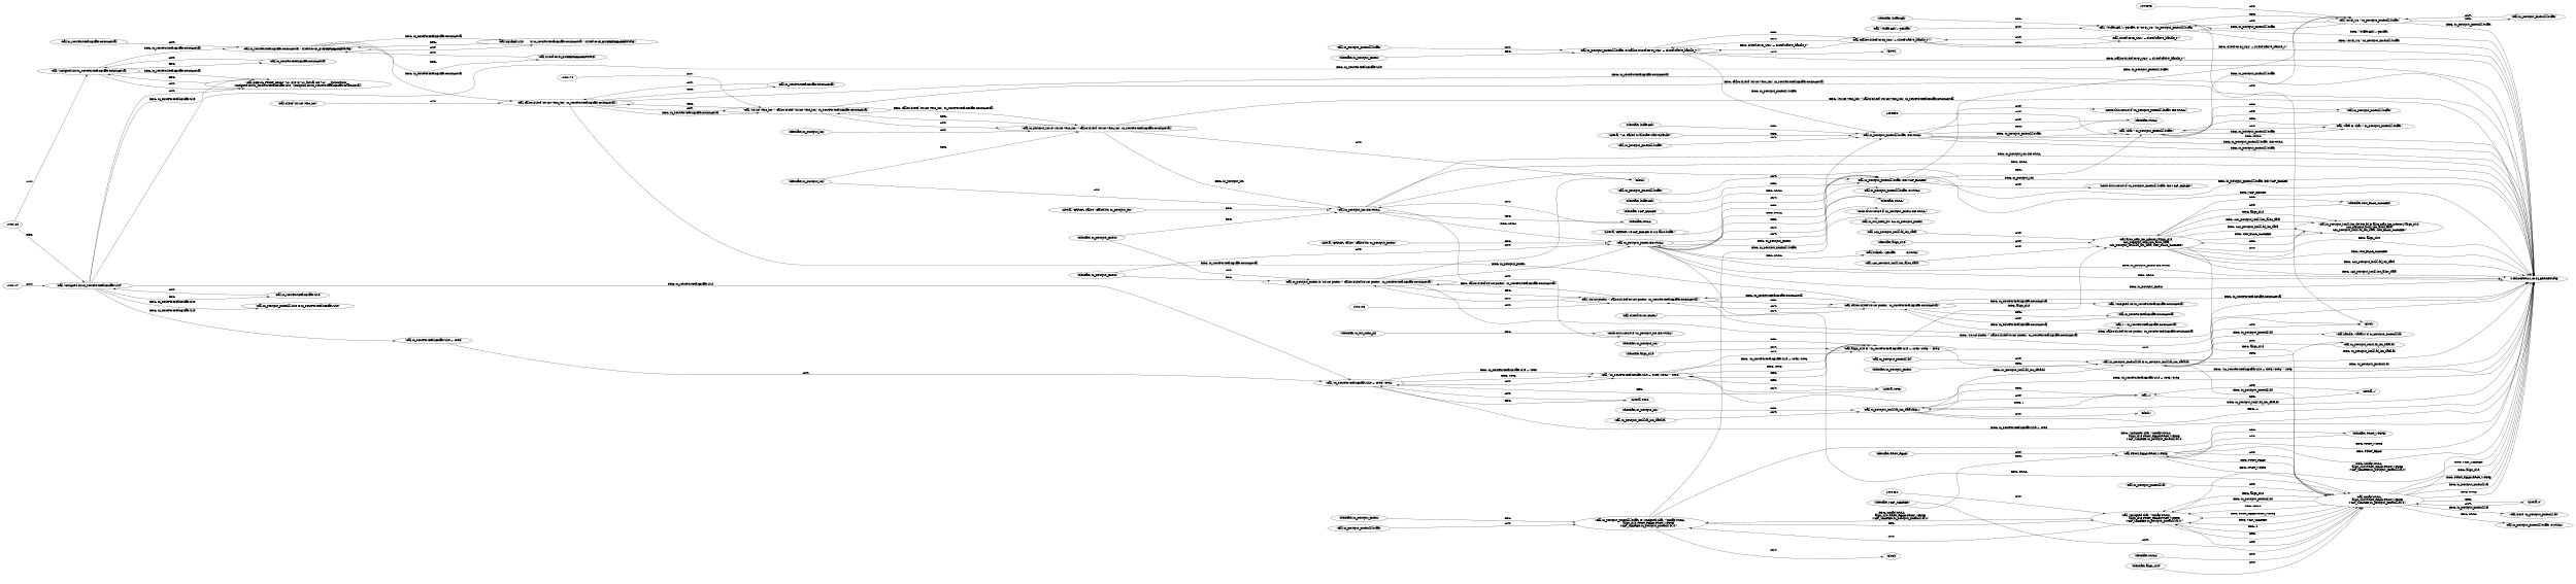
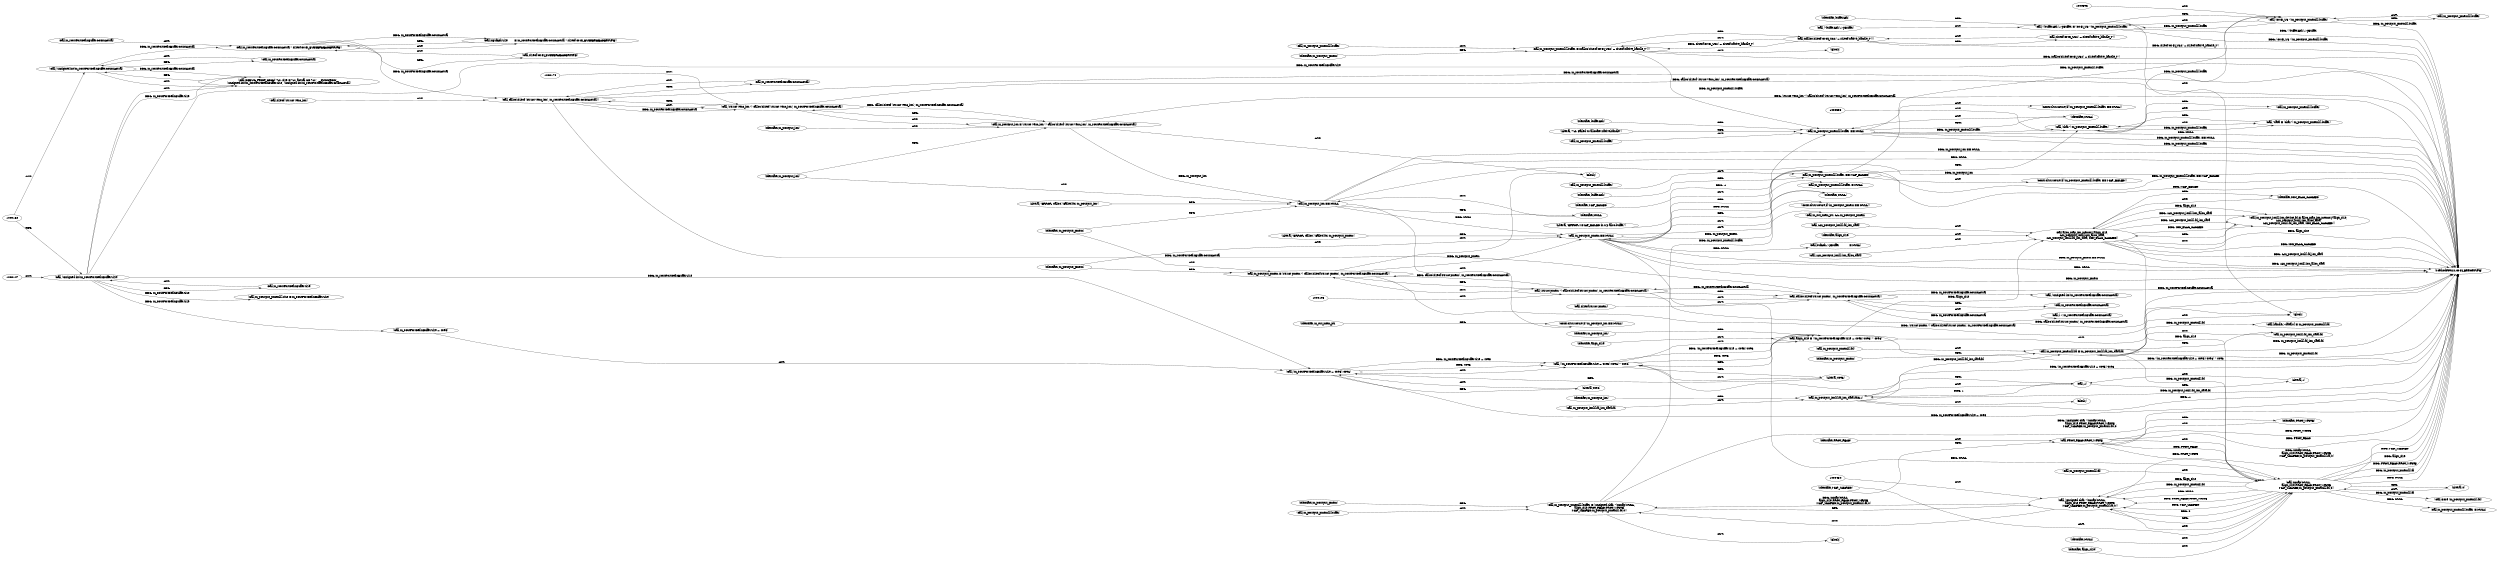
  digraph {
    rankdir=LR
    n1 [label="(Call,(*bufferHdr)->pBuffer = (OMX_U8 *)m_pOutput_pmem[i].buffer)"]
    n2 [label="(Call,(OMX_U8 *)m_pOutput_pmem[i].buffer)"]
    n3 [label="(Block,)"]
    n4 [label="(MethodReturn,OMX_ERRORTYPE)"]
    n5 [label="(Call,m_pOutput_pmem[i].buffer)"]
    n6 [label="(Call,(char*) m_pOutput_pmem[i].buffer)"]
    n7 [label="(Call,m_pOutput_pmem[i].buffer)"]
    n8 [label="(Call,*data = (char*) m_pOutput_pmem[i].buffer)"]
    n9 [label="(Call,m_pOutput_pmem[i].buffer == NULL)"]
    n10 [label="(Identifier,NULL)"]
    n11 [label="(ControlStructure,if (m_pOutput_pmem[i].buffer == NULL))"]
    n12 [label="(Call,m_pOutput_pmem[i].buffer = malloc(sizeof(OMX_U32) + sizeof(native_handle_t*)))"]
    n13 [label="(Call,malloc(sizeof(OMX_U32) + sizeof(native_handle_t*)))"]
    n14 [label="(Block,)"]
    n15 [label="(Call,sizeof(OMX_U32) + sizeof(native_handle_t*))"]
    n16 [label="(Call,m_pOutput_pmem == NULL)"]
    n17 [label="(Call,mmap(NULL,\n                    align_size,PROT_READ|PROT_WRITE,\n                    MAP_SHARED,m_pOutput_pmem[i].fd,0))"]
    n18 [label="(Call,bufHdr->pBuffer            = NULL)"]
    n19 [label="(Call,m_pOutput_pmem[i].buffer = NULL)"]
    n20 [label="(Identifier,NULL)"]
    n21 [label="(ControlStructure,if (m_pOutput_pmem == NULL))"]
    n22 [label="(Call,m_out_mem_ptr && m_pOutput_pmem)"]
    n23 [label="(Call,(unsigned char *)mmap(NULL,\n                    align_size,PROT_READ|PROT_WRITE,\n                    MAP_SHARED,m_pOutput_pmem[i].fd,0))"]
    n24 [label="(Call,m_pOutput_pmem[i].buffer = NULL)"]
    n25 [label="(Literal,0)"]
    n26 [label="(Call,close (m_pOutput_pmem[i].fd))"]
    n27 [label="(Call,m_pOutput_pmem = (struct pmem *) calloc(sizeof(struct pmem), m_sOutPortDef.nBufferCountActual))"]
    n28 [label="(Call,(struct pmem *) calloc(sizeof(struct pmem), m_sOutPortDef.nBufferCountActual))"]
    n29 [label="(Block,)"]
    n30 [label="(Call,calloc(sizeof(struct pmem), m_sOutPortDef.nBufferCountActual))"]
    n31 [label="(Call,(unsigned int)m_sOutPortDef.nBufferCountActual)"]
    n32 [label="(Call,i < m_sOutPortDef.nBufferCountActual)"]
    n33 [label="(Call,m_sOutPortDef.nBufferCountActual)"]
    n34 [label="(Call,calloc(sizeof (struct venc_ion), m_sOutPortDef.nBufferCountActual))"]
    n35 [label="(Call,(struct venc_ion *) calloc(sizeof (struct venc_ion), m_sOutPortDef.nBufferCountActual))"]
    n36 [label="(Call,m_sOutPortDef.nBufferCountActual)"]
    n37 [label="(Call,m_pOutput_ion = (struct venc_ion *) calloc(sizeof (struct venc_ion), m_sOutPortDef.nBufferCountActual))"]
    n38 [label="(Call,m_sOutPortDef.nBufferCountActual * sizeof(OMX_BUFFERHEADERTYPE))"]
    n39 [label="(Call,nBufHdrSize        = m_sOutPortDef.nBufferCountActual * sizeof(OMX_BUFFERHEADERTYPE))"]
    n40 [label="(Call,sizeof(OMX_BUFFERHEADERTYPE))"]
    n41 [label="(Call,(unsigned int)m_sOutPortDef.nBufferCountActual)"]
    n42 [label="(Call,DEBUG_PRINT_HIGH(\"%s: size = %u, actual cnt %u\", __FUNCTION__,\n (unsigned int)m_sOutPortDef.nBufferSize, (unsigned int)m_sOutPortDef.nBufferCountActual))"]
    n43 [label="(Call,m_sOutPortDef.nBufferCountActual)"]
    n44 [label="(Call,m_pOutput_ion == NULL)"]
    n45 [label="(Identifier,NULL)"]
    n46 [label="(ControlStructure,if (m_pOutput_ion == NULL))"]
    n47 [label="(Call,m_pOutput_pmem[i].buffer == MAP_FAILED)"]
    n48 [label="(ControlStructure,if (m_pOutput_pmem[i].buffer == MAP_FAILED))"]
    n49 [label="(Identifier,MAP_FAILED)"]
    n50 [label="(Call,m_pOutput_pmem[i].buffer = (unsigned char *)mmap(NULL,\n                    align_size,PROT_READ|PROT_WRITE,\n                    MAP_SHARED,m_pOutput_pmem[i].fd,0))"]
    n51 [label="(Block,)"]
    n52 [label="(Call,alloc_map_ion_memory(align_size,\n &m_pOutput_ion[i].ion_alloc_data,\n &m_pOutput_ion[i].fd_ion_data, ION_FLAG_CACHED))"]
    n53 [label="(Identifier,ION_FLAG_CACHED)"]
    n54 [label="(Call,m_pOutput_ion[i].ion_device_fd = alloc_map_ion_memory(align_size,\n &m_pOutput_ion[i].ion_alloc_data,\n &m_pOutput_ion[i].fd_ion_data, ION_FLAG_CACHED))"]
    n55 [label="(Call,align_size = ((m_sOutPortDef.nBufferSize + 4095)/4096) * 4096)"]
    n56 [label="(Call,((m_sOutPortDef.nBufferSize + 4095)/4096) * 4096)"]
    n57 [label="(Literal,4096)"]
    n58 [label="(Call,(m_sOutPortDef.nBufferSize + 4095)/4096)"]
    n59 [label="(Literal,4096)"]
    n60 [label="(Call,(unsigned int)m_sOutPortDef.nBufferSize)"]
    n61 [label="(Call,m_sOutPortDef.nBufferSize + 4095)"]
    n62 [label="(Call,m_sOutPortDef.nBufferSize)"]
    n63 [label="(Call,m_pOutput_pmem[i].size = m_sOutPortDef.nBufferSize)"]
    n64 [label="(Call,PROT_READ|PROT_WRITE)"]
    n65 [label="(Identifier,PROT_WRITE)"]
    n66 [label="(Call,m_pOutput_pmem[i].fd = m_pOutput_ion[i].fd_ion_data.fd)"]
    n67 [label="(Call,m_pOutput_ion[i].fd_ion_data.fd)"]
    n68 [label="(Call,handle->data[0] = m_pOutput_pmem[i].fd)"]
    n69 [label="(Call,m_pOutput_ion[i].fd_ion_data.fd=-1)"]
    n70 [label="(Call,-1)"]
    n71 [label="(Block,)"]
    n72 [label="(Literal,1)"]
    n73 [label="(Identifier,m_pOutput_pmem)"]
    n74 [label="(Identifier,m_pOutput_pmem)"]
    n75 [label="(Literal,\"ERROR: MMAP_FAILED in o/p alloc buffer\")"]
    n76 [label="(Identifier,MAP_SHARED)"]
    n77 [label="(Identifier,bufferHdr)"]
    n78 [label="(Call,m_pOutput_pmem[i].buffer)"]
    n79 [label="(Call,sizeof (struct venc_ion))"]
    n80 [label="(Identifier,m_pOutput_ion)"]
    n81 [label="(Identifier,m_pOutput_ion)"]
    n82 [label="(Identifier,align_size)"]
    n83 [label="(Call,m_pOutput_pmem[i].buffer)"]
    n84 [label="(Identifier,m_pOutput_ion)"]
    n85 [label="(Identifier,m_out_mem_ptr)"]
    n86 [label="(Identifier,m_pOutput_ion)"]
    n87 [label="(Identifier,NULL)"]
    n88 [label="(Identifier,bufferHdr)"]
    n89 [label="(Identifier,align_size)"]
    n90 [label="(Literal,\"%s: Failed to allocate native-handle\")"]
    n91 [label="(Call,&m_pOutput_ion[i].ion_alloc_data)"]
    n92 [label="(Call,&m_pOutput_ion[i].fd_ion_data)"]
    n93 [label="(Call,m_pOutput_pmem[i].buffer)"]
    n94 [label="(Identifier,align_size)"]
    n95 [label="(Literal,\"ERROR: calloc() Failed for m_pOutput_ion\")"]
    n96 [label="(Call,m_pOutput_ion[i].fd_ion_data.fd)"]
    n97 [label="(Identifier,m_pOutput_pmem)"]
    n98 [label="(Literal,\"ERROR: calloc() Failed for m_pOutput_pmem\")"]
    n99 [label="(Call,m_sOutPortDef.nBufferCountActual)"]
    n100 [label="(Identifier,bufferHdr)"]
    n101 [label="(Call,sizeof(struct pmem))"]
    n102 [label="(Identifier,m_pOutput_pmem)"]
    n103 [label="(Identifier,PROT_READ)"]
    n104 [label="(Call,(*bufferHdr)->pBuffer)"]
    n105 [label="(Identifier,m_pOutput_pmem)"]
    n106 [label="(Call,m_pOutput_pmem[i].buffer)"]
    n107 [label="(Call,m_pOutput_pmem[i].fd)"]
    n108 [label="(Call,m_pOutput_pmem[i].fd)"]
    1000595
    1000558
    1000193
    1000152
    1000174
    1000454
    1000147
    n1 -> n2 [label="CFG: "]
    n1 -> n3 [label="AST: "]
    n1 -> n4 [label="DDG: (*bufferHdr)->pBuffer"]
    n1 -> n4 [label="DDG: (OMX_U8 *)m_pOutput_pmem[i].buffer"]
    n2 -> n1 [label="AST: "]
    n2 -> n1 [label="DDG: m_pOutput_pmem[i].buffer"]
    n2 -> n4 [label="DDG: m_pOutput_pmem[i].buffer"]
    n2 -> n5 [label="CFG: "]
    n5 -> n2 [label="AST: "]
    n6 -> n2 [label="DDG: m_pOutput_pmem[i].buffer"]
    n6 -> n7 [label="CFG: "]
    n6 -> n8 [label="AST: "]
    n6 -> n8 [label="DDG: m_pOutput_pmem[i].buffer"]
    n7 -> n6 [label="AST: "]
    n8 -> n6 [label="CFG: "]
    n9 -> n4 [label="DDG: NULL"]
    n9 -> n4 [label="DDG: m_pOutput_pmem[i].buffer == NULL"]
    n9 -> n4 [label="DDG: m_pOutput_pmem[i].buffer"]
    n9 -> n6 [label="DDG: m_pOutput_pmem[i].buffer"]
    n9 -> n10 [label="CFG: "]
    n9 -> n11 [label="AST: "]
    n10 -> n9 [label="AST: "]
    n12 -> n4 [label="DDG: malloc(sizeof(OMX_U32) + sizeof(native_handle_t*))"]
    n12 -> n9 [label="DDG: m_pOutput_pmem[i].buffer"]
    n12 -> n13 [label="CFG: "]
    n12 -> n14 [label="AST: "]
    n13 -> n4 [label="DDG: sizeof(OMX_U32) + sizeof(native_handle_t*)"]
    n13 -> n12 [label="AST: "]
    n13 -> n12 [label="DDG: sizeof(OMX_U32) + sizeof(native_handle_t*)"]
    n13 -> n15 [label="CFG: "]
    n15 -> n13 [label="AST: "]
    n16 -> n4 [label="DDG: m_pOutput_pmem == NULL"]
    n16 -> n4 [label="DDG: NULL"]
    n16 -> n4 [label="DDG: m_pOutput_pmem"]
-   n16 -> n9 [label="DDG: NULL"]
+   n16 -> n9 [label="DDG: -1"]
    n16 -> n17 [label="DDG: NULL"]
    n16 -> n18 [label="DDG: NULL"]
    n16 -> n19 [label="DDG: NULL"]
    n16 -> n20 [label="CFG: "]
    n16 -> n21 [label="AST: "]
    n16 -> n22 [label="DDG: m_pOutput_pmem"]
    n17 -> n4 [label="DDG: MAP_SHARED"]
    n17 -> n4 [label="DDG: align_size"]
    n17 -> n4 [label="DDG: PROT_READ|PROT_WRITE"]
    n17 -> n4 [label="DDG: m_pOutput_pmem[i].fd"]
    n17 -> n4 [label="DDG: NULL"]
    n17 -> n23 [label="AST: "]
    n17 -> n23 [label="DDG: align_size"]
    n17 -> n23 [label="DDG: m_pOutput_pmem[i].fd"]
    n17 -> n23 [label="DDG: NULL"]
    n17 -> n23 [label="DDG: PROT_READ|PROT_WRITE"]
    n17 -> n23 [label="DDG: MAP_SHARED"]
    n17 -> n23 [label="DDG: 0"]
    n17 -> n24 [label="DDG: NULL"]
    n17 -> n25 [label="CFG: "]
    n17 -> n26 [label="DDG: m_pOutput_pmem[i].fd"]
    n20 -> n16 [label="AST: "]
    n23 -> n4 [label="DDG: mmap(NULL,\n                    align_size,PROT_READ|PROT_WRITE,\n                    MAP_SHARED,m_pOutput_pmem[i].fd,0)"]
    n23 -> n17 [label="CFG: "]
    n23 -> n50 [label="AST: "]
    n23 -> n50 [label="DDG: mmap(NULL,\n                    align_size,PROT_READ|PROT_WRITE,\n                    MAP_SHARED,m_pOutput_pmem[i].fd,0)"]
    n25 -> n17 [label="AST: "]
    n27 -> n4 [label="DDG: (struct pmem *) calloc(sizeof(struct pmem), m_sOutPortDef.nBufferCountActual)"]
    n27 -> n16 [label="DDG: m_pOutput_pmem"]
    n27 -> n28 [label="CFG: "]
    n27 -> n29 [label="AST: "]
    n28 -> n4 [label="DDG: calloc(sizeof(struct pmem), m_sOutPortDef.nBufferCountActual)"]
    n28 -> n27 [label="AST: "]
    n28 -> n27 [label="DDG: calloc(sizeof(struct pmem), m_sOutPortDef.nBufferCountActual)"]
    n28 -> n30 [label="CFG: "]
    n30 -> n4 [label="DDG: m_sOutPortDef.nBufferCountActual"]
    n30 -> n28 [label="AST: "]
    n30 -> n28 [label="DDG: m_sOutPortDef.nBufferCountActual"]
    n30 -> n31 [label="DDG: m_sOutPortDef.nBufferCountActual"]
    n30 -> n32 [label="DDG: m_sOutPortDef.nBufferCountActual"]
    n30 -> n33 [label="CFG: "]
    n33 -> n30 [label="AST: "]
    n34 -> n4 [label="DDG: m_sOutPortDef.nBufferCountActual"]
    n34 -> n30 [label="DDG: m_sOutPortDef.nBufferCountActual"]
    n34 -> n35 [label="AST: "]
    n34 -> n35 [label="DDG: m_sOutPortDef.nBufferCountActual"]
    n34 -> n36 [label="CFG: "]
    n35 -> n4 [label="DDG: calloc(sizeof (struct venc_ion), m_sOutPortDef.nBufferCountActual)"]
    n35 -> n34 [label="CFG: "]
    n35 -> n37 [label="AST: "]
    n35 -> n37 [label="DDG: calloc(sizeof (struct venc_ion), m_sOutPortDef.nBufferCountActual)"]
    n36 -> n34 [label="AST: "]
    n37 -> n4 [label="DDG: (struct venc_ion *) calloc(sizeof (struct venc_ion), m_sOutPortDef.nBufferCountActual)"]
    n37 -> n29 [label="AST: "]
    n37 -> n35 [label="CFG: "]
    n37 -> n44 [label="DDG: m_pOutput_ion"]
    n38 -> n34 [label="DDG: m_sOutPortDef.nBufferCountActual"]
    n38 -> n39 [label="AST: "]
    n38 -> n39 [label="DDG: m_sOutPortDef.nBufferCountActual"]
    n38 -> n40 [label="CFG: "]
    n39 -> n38 [label="CFG: "]
    n40 -> n38 [label="AST: "]
    n41 -> n38 [label="DDG: m_sOutPortDef.nBufferCountActual"]
    n41 -> n42 [label="AST: "]
    n41 -> n42 [label="DDG: m_sOutPortDef.nBufferCountActual"]
    n41 -> n43 [label="CFG: "]
    n42 -> n41 [label="CFG: "]
    n43 -> n41 [label="AST: "]
    n44 -> n4 [label="DDG: m_pOutput_ion == NULL"]
    n44 -> n4 [label="DDG: NULL"]
    n44 -> n4 [label="DDG: m_pOutput_ion"]
    n44 -> n16 [label="DDG: NULL"]
    n44 -> n45 [label="CFG: "]
    n44 -> n46 [label="AST: "]
    n45 -> n44 [label="AST: "]
    n47 -> n2 [label="DDG: m_pOutput_pmem[i].buffer"]
    n47 -> n4 [label="DDG: m_pOutput_pmem[i].buffer == MAP_FAILED"]
    n47 -> n4 [label="DDG: MAP_FAILED"]
    n47 -> n6 [label="CFG: "]
    n47 -> n48 [label="AST: "]
    n49 -> n47 [label="AST: "]
    n50 -> n4 [label="DDG: (unsigned char *)mmap(NULL,\n                    align_size,PROT_READ|PROT_WRITE,\n                    MAP_SHARED,m_pOutput_pmem[i].fd,0)"]
    n50 -> n23 [label="CFG: "]
    n50 -> n47 [label="DDG: m_pOutput_pmem[i].buffer"]
    n50 -> n51 [label="AST: "]
    n52 -> n4 [label="DDG: align_size"]
    n52 -> n4 [label="DDG: ION_FLAG_CACHED"]
    n52 -> n4 [label="DDG: &m_pOutput_ion[i].fd_ion_data"]
    n52 -> n4 [label="DDG: &m_pOutput_ion[i].ion_alloc_data"]
    n52 -> n17 [label="DDG: align_size"]
    n52 -> n53 [label="CFG: "]
    n52 -> n54 [label="AST: "]
    n52 -> n54 [label="DDG: align_size"]
    n52 -> n54 [label="DDG: &m_pOutput_ion[i].ion_alloc_data"]
    n52 -> n54 [label="DDG: &m_pOutput_ion[i].fd_ion_data"]
    n52 -> n54 [label="DDG: ION_FLAG_CACHED"]
    n53 -> n52 [label="AST: "]
    n54 -> n52 [label="CFG: "]
    n55 -> n3 [label="AST: "]
    n55 -> n4 [label="DDG: ((m_sOutPortDef.nBufferSize + 4095)/4096) * 4096"]
    n55 -> n52 [label="DDG: align_size"]
    n55 -> n56 [label="CFG: "]
    n56 -> n4 [label="DDG: (m_sOutPortDef.nBufferSize + 4095)/4096"]
    n56 -> n55 [label="AST: "]
    n56 -> n55 [label="DDG: (m_sOutPortDef.nBufferSize + 4095)/4096"]
    n56 -> n55 [label="DDG: 4096"]
    n56 -> n57 [label="CFG: "]
    n57 -> n56 [label="AST: "]
    n57 -> n58 [label="CFG: "]
    n58 -> n4 [label="DDG: m_sOutPortDef.nBufferSize + 4095"]
    n58 -> n56 [label="AST: "]
    n58 -> n56 [label="DDG: m_sOutPortDef.nBufferSize + 4095"]
    n58 -> n56 [label="DDG: 4096"]
    n58 -> n59 [label="CFG: "]
    n59 -> n58 [label="AST: "]
    n60 -> n4 [label="DDG: m_sOutPortDef.nBufferSize"]
    n60 -> n42 [label="AST: "]
    n60 -> n42 [label="DDG: m_sOutPortDef.nBufferSize"]
    n60 -> n58 [label="DDG: m_sOutPortDef.nBufferSize"]
    n60 -> n61 [label="DDG: m_sOutPortDef.nBufferSize"]
    n60 -> n62 [label="CFG: "]
    n60 -> n63 [label="DDG: m_sOutPortDef.nBufferSize"]
    n61 -> n58 [label="AST: "]
    n62 -> n60 [label="AST: "]
    n64 -> n4 [label="DDG: PROT_WRITE"]
    n64 -> n4 [label="DDG: PROT_READ"]
    n64 -> n17 [label="AST: "]
    n64 -> n17 [label="DDG: PROT_READ"]
    n64 -> n17 [label="DDG: PROT_WRITE"]
    n64 -> n65 [label="CFG: "]
    n65 -> n64 [label="AST: "]
    n66 -> n3 [label="AST: "]
    n66 -> n4 [label="DDG: m_pOutput_pmem[i].fd"]
    n66 -> n4 [label="DDG: m_pOutput_ion[i].fd_ion_data.fd"]
    n66 -> n17 [label="DDG: m_pOutput_pmem[i].fd"]
    n66 -> n67 [label="CFG: "]
    n66 -> n68 [label="DDG: m_pOutput_pmem[i].fd"]
    n67 -> n66 [label="AST: "]
    n69 -> n4 [label="DDG: m_pOutput_ion[i].fd_ion_data.fd"]
    n69 -> n4 [label="DDG: -1"]
    n69 -> n66 [label="DDG: m_pOutput_ion[i].fd_ion_data.fd"]
    n69 -> n70 [label="CFG: "]
    n69 -> n71 [label="AST: "]
    n70 -> n69 [label="AST: "]
    n70 -> n69 [label="DDG: 1"]
    n70 -> n72 [label="CFG: "]
    n72 -> n70 [label="AST: "]
    n73 -> n66 [label="CFG: "]
    n74 -> n27 [label="AST: "]
    n74 -> n44 [label="CFG: "]
    n75 -> n47 [label="CFG: "]
    n76 -> n17 [label="AST: "]
    n76 -> n64 [label="CFG: "]
    n77 -> n1 [label="CFG: "]
    n78 -> n50 [label="AST: "]
    n79 -> n34 [label="AST: "]
    n80 -> n37 [label="AST: "]
    n81 -> n37 [label="CFG: "]
    n81 -> n44 [label="AST: "]
    n82 -> n52 [label="AST: "]
    n83 -> n9 [label="AST: "]
    n84 -> n55 [label="CFG: "]
    n85 -> n46 [label="CFG: "]
    n86 -> n69 [label="CFG: "]
    n87 -> n17 [label="AST: "]
    n88 -> n9 [label="CFG: "]
    n89 -> n55 [label="AST: "]
    n90 -> n9 [label="CFG: "]
    n91 -> n52 [label="AST: "]
    n92 -> n52 [label="AST: "]
    n93 -> n47 [label="AST: "]
    n94 -> n17 [label="AST: "]
    n95 -> n44 [label="CFG: "]
    n96 -> n69 [label="AST: "]
    n97 -> n50 [label="CFG: "]
    n98 -> n16 [label="CFG: "]
    n99 -> n38 [label="AST: "]
    n100 -> n47 [label="CFG: "]
    n101 -> n30 [label="AST: "]
    n102 -> n16 [label="AST: "]
    n102 -> n27 [label="CFG: "]
    n103 -> n64 [label="AST: "]
    n104 -> n1 [label="AST: "]
    n105 -> n12 [label="CFG: "]
    n106 -> n12 [label="AST: "]
    n107 -> n17 [label="AST: "]
    n108 -> n66 [label="AST: "]
    1000595 -> n2 [label="AST: "]
    1000558 -> n6 [label="AST: "]
    1000193 -> n28 [label="AST: "]
    1000152 -> n41 [label="AST: "]
    1000152 -> n60 [label="CFG: "]
    1000174 -> n35 [label="AST: "]
    1000454 -> n23 [label="AST: "]
    1000147 -> n60 [label="AST: "]
  }
